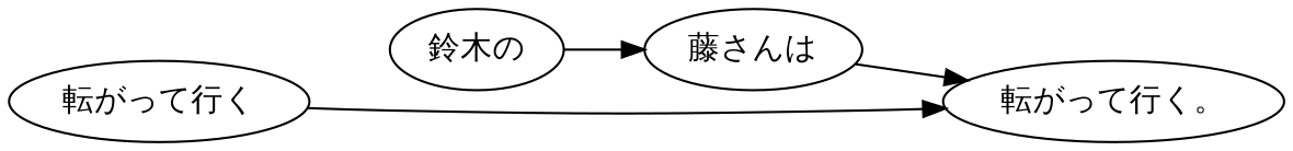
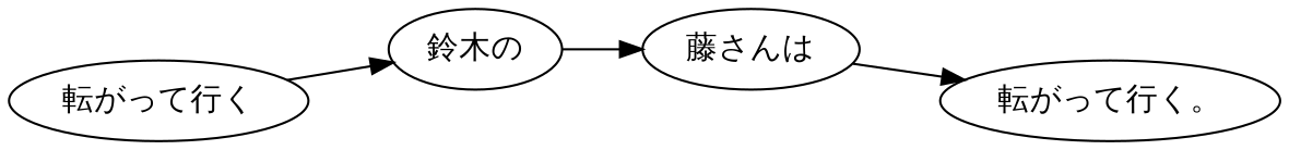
  digraph {
    fontname="Open Sans"
    rankdir=LR
    node [fontname="Open Sans"]
    edge [fontname="Open Sans"]
    n1 [label="鈴木の"]
    n2 [label="藤さんは"]
    n3 [label="転がって行く。"]
    n4 [label="転がって行く"]
    n1 -> n2
    n2 -> n3
-   n4 -> n3
+   n4 -> n1
  }
